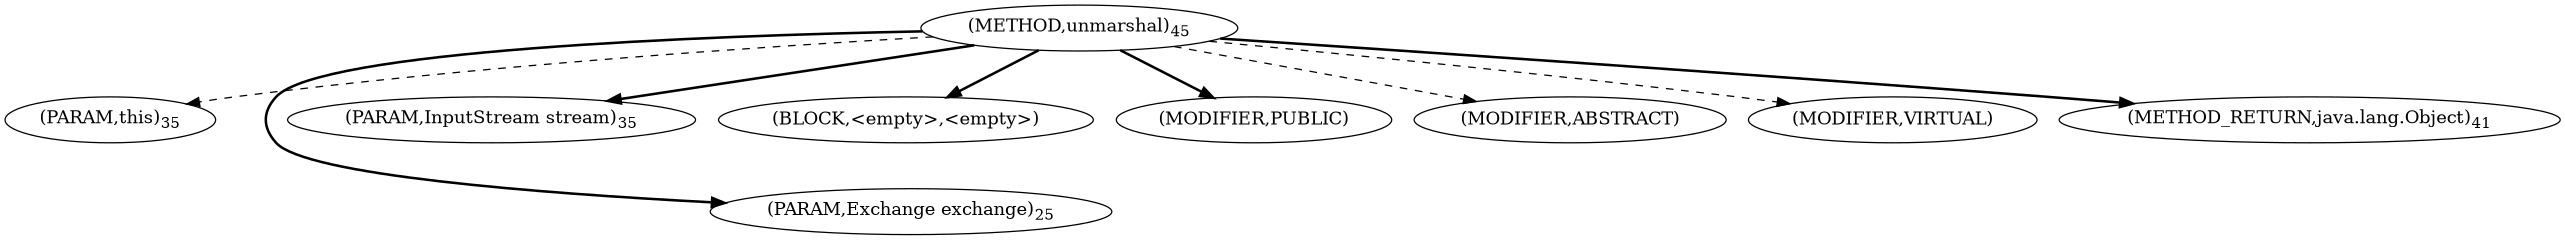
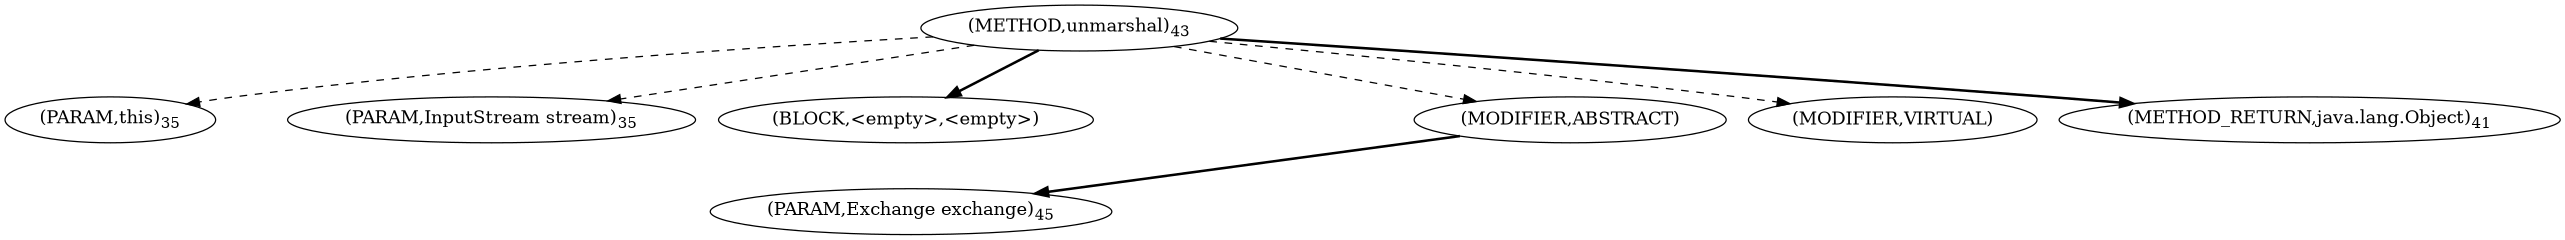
  digraph {
    edge [style=dashed]
-   n1 [label=<(METHOD,unmarshal)<SUB>45</SUB>>]
+   n1 [label=<(METHOD,unmarshal)<SUB>43</SUB>>]
    n2 [label=<(PARAM,this)<SUB>35</SUB>>]
-   n3 [label=<(PARAM,Exchange exchange)<SUB>25</SUB>>]
+   n3 [label=<(PARAM,Exchange exchange)<SUB>45</SUB>>]
    n4 [label=<(PARAM,InputStream stream)<SUB>35</SUB>>]
    n5 [label=<(BLOCK,&lt;empty&gt;,&lt;empty&gt;)>]
-   n6 [label=<(MODIFIER,PUBLIC)>]
    n7 [label=<(MODIFIER,ABSTRACT)>]
    n8 [label=<(MODIFIER,VIRTUAL)>]
    n9 [label=<(METHOD_RETURN,java.lang.Object)<SUB>41</SUB>>]
    n1 -> n2
-   n1 -> n3 [style=bold]
-   n1 -> n4 [style=bold]
+   n7 -> n3 [style=bold]
+   n1 -> n4
    n1 -> n5 [style=bold]
-   n1 -> n6 [style=bold]
    n1 -> n7
    n1 -> n8
    n1 -> n9 [style=bold]
  }
